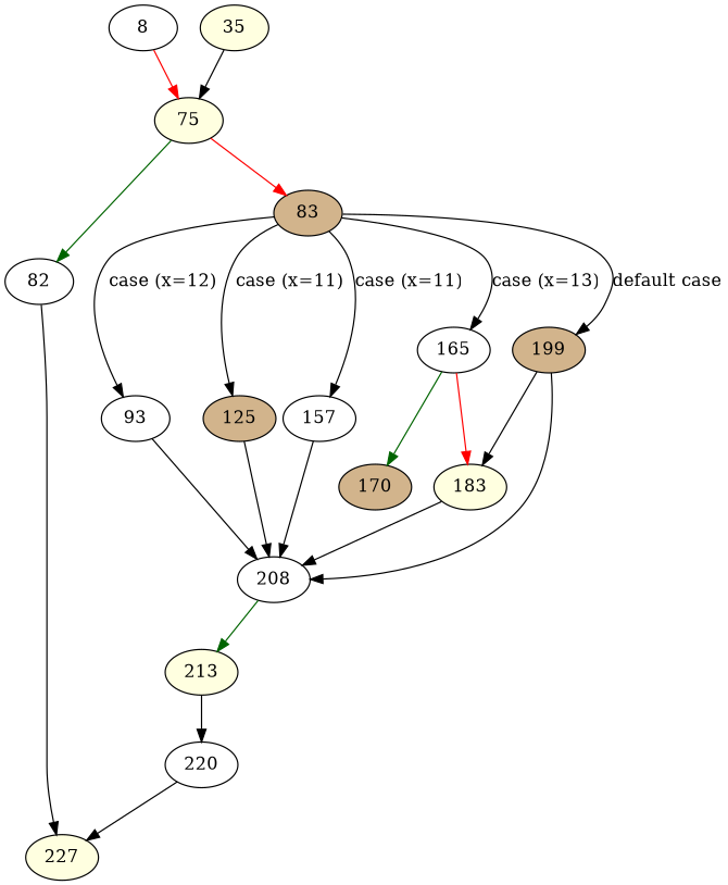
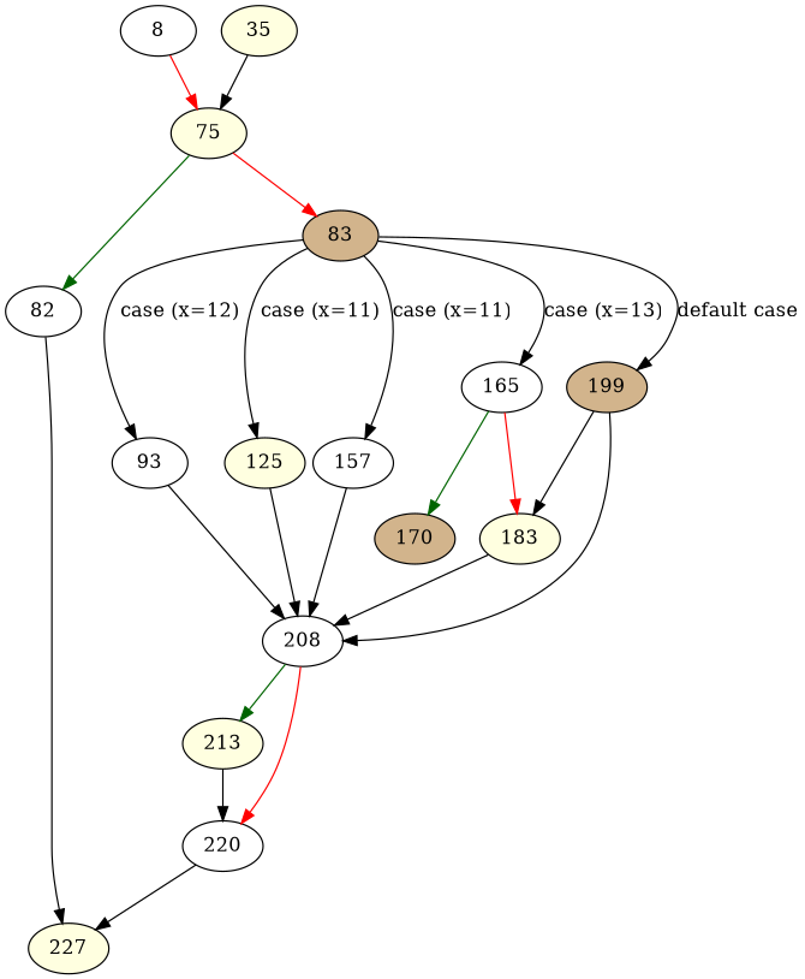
  strict digraph {
    fontname="DejaVu Serif"
    node [fillcolor=white fontname="DejaVu Serif" style=filled]
    edge [fontname="DejaVu Serif"]
    8 [entry=true]
    75 [fillcolor=lightyellow]
    35 [fillcolor=lightyellow]
    82
    83 [fillcolor=tan]
    227 [fillcolor=lightyellow]
    93
-   125 [fillcolor=tan]
+   125 [fillcolor=lightyellow]
    157
    165
    199 [fillcolor=tan]
    208
    170 [fillcolor=tan]
    183 [fillcolor=lightyellow]
    213 [fillcolor=lightyellow]
    220
    8 -> 75 [color=red cond=false]
    75 -> 82 [color=darkgreen cond=true]
    75 -> 83 [color=red cond=false]
    35 -> 75
    82 -> 227
    83 -> 93 [cond="case (x=12)" label="case (x=12)"]
    83 -> 125 [cond="case (x=11)" label="case (x=11)"]
    83 -> 157 [cond="case (x=10)" label="case (x=11)"]
    83 -> 165 [cond="case (x=13)" label="case (x=13)"]
    83 -> 199 [cond="default case" label="default case"]
    93 -> 208
    125 -> 208
    157 -> 208
    165 -> 170 [color=darkgreen cond=true]
    165 -> 183 [color=red cond=false]
    199 -> 208
    199 -> 183
    208 -> 213 [color=darkgreen cond=true]
+   208 -> 220 [color=red cond=false]
    183 -> 208
    213 -> 220
    220 -> 227
  }
